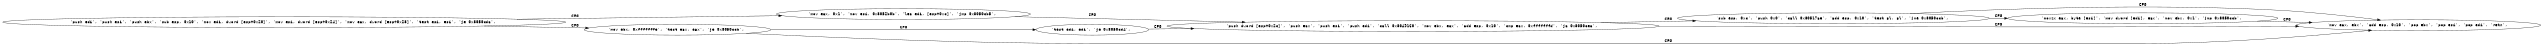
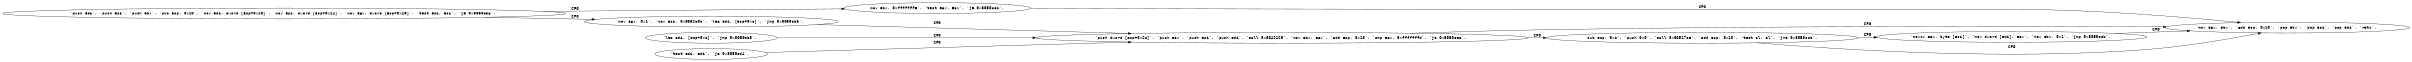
  digraph {
    fontname="DejaVu Sans Mono"
    rankdir=LR
    node [fontname="DejaVu Sans Mono"]
    edge [fontname="DejaVu Sans Mono"]
    n1 [label="'push edi', 'push esi', 'push ebx', 'sub esp, 0x10', 'mov edi, dword [esp+0x20]', 'mov esi, dword [esp+0x24]', 'mov eax, dword [esp+0x28]', 'test esi, esi', 'je 0x8050cda', "]
    n2 [label="'mov eax, 0x1', 'mov esi, 0x8052b0b', 'lea edi, [esp+0xc]', 'jmp 0x8050cb5', "]
    n3 [label="'mov ebx, 0xfffffffe', 'test eax, eax', 'je 0x8050ccb', "]
    n4 [label="'push dword [esp+0x2c]', 'push eax', 'push esi', 'push edi', 'call 0x8049160', 'mov ebx, eax', 'add esp, 0x10', 'cmp eax, 0xfffffffd', 'ja 0x8050cea', "]
    n5 [label="'mov eax, ebx', 'add esp, 0x10', 'pop ebx', 'pop esi', 'pop edi', 'retn', "]
    n6 [label="'test edi, edi', 'je 0x8050cd4', "]
    n7 [label="'sub esp, 0xc', 'push 0x0', 'call 0x80517ae', 'add esp, 0x10', 'test al, al', 'jne 0x8050ccb', "]
    n8 [label="'movzx eax, byte [esi]', 'mov dword [edi], eax', 'mov ebx, 0x1', 'jmp 0x8050ccb', "]
+   n9 [label="'lea edi, [esp+0xc]', 'jmp 0x8050cb5', "]
    n1 -> n2 [label=CFG]
    n1 -> n3 [label=CFG]
    n2 -> n4 [label=CFG]
    n3 -> n5 [label=CFG]
-   n3 -> n6 [label=CFG]
    n4 -> n5 [label=CFG]
    n4 -> n7 [label=CFG]
    n6 -> n4 [label=CFG]
    n7 -> n5 [label=CFG]
    n7 -> n8 [label=CFG]
    n8 -> n5 [label=CFG]
+   n9 -> n4 [label=CFG]
  }
